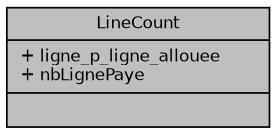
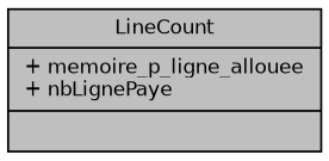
  digraph {
-   n1 [color=black fillcolor=grey75 fontcolor=black fontname=Helvetica fontsize=10 height=0.2 label="{LineCount\n|+ ligne_p_ligne_allouee\l+ nbLignePaye\l|}" shape=record style=filled width=0.4]
+   n1 [color=black fillcolor=grey75 fontcolor=black fontname=Helvetica fontsize=10 height=0.2 label="{LineCount\n|+ memoire_p_ligne_allouee\l+ nbLignePaye\l|}" shape=record style=filled width=0.4]
  }
